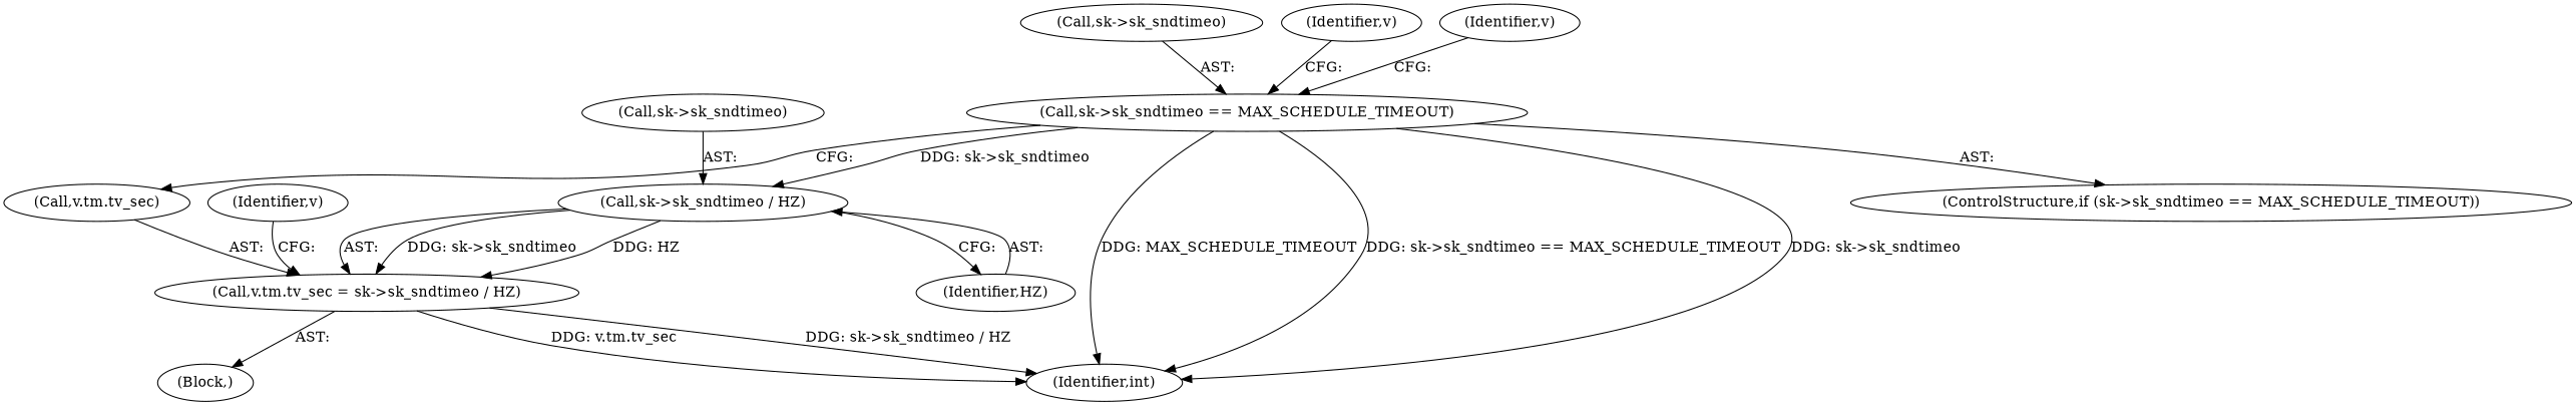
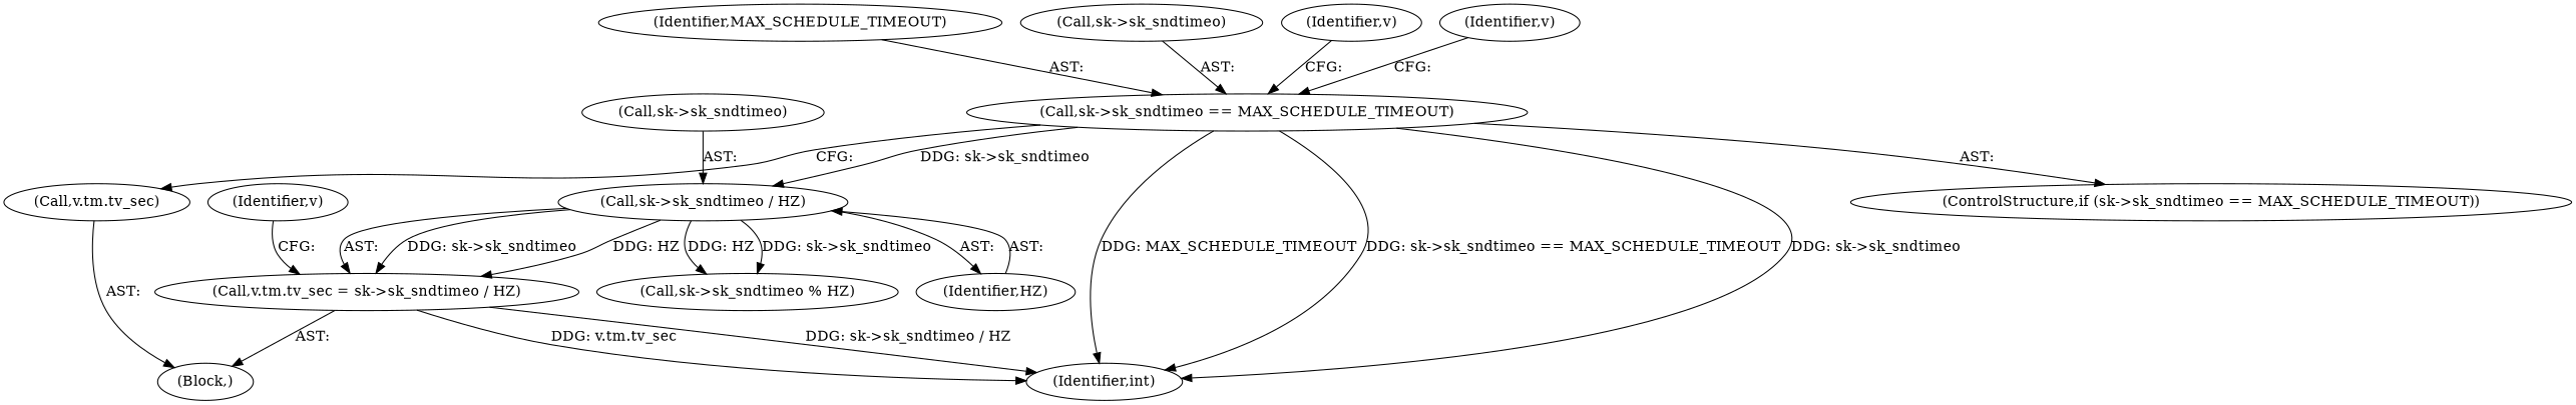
  digraph {
    n1 [label="(Call,v.tm.tv_sec = sk->sk_sndtimeo / HZ)"]
    n2 [label="(Block,)"]
    n3 [label="(Identifier,int)"]
    n4 [label="(Call,sk->sk_sndtimeo / HZ)"]
    n5 [label="(Identifier,HZ)"]
+   n6 [label="(Call,sk->sk_sndtimeo % HZ)"]
    n7 [label="(Call,sk->sk_sndtimeo == MAX_SCHEDULE_TIMEOUT)"]
    n8 [label="(ControlStructure,if (sk->sk_sndtimeo == MAX_SCHEDULE_TIMEOUT))"]
    n9 [label="(Call,v.tm.tv_sec)"]
+   n10 [label="(Identifier,MAX_SCHEDULE_TIMEOUT)"]
    n11 [label="(Call,sk->sk_sndtimeo)"]
    n12 [label="(Identifier,v)"]
    n13 [label="(Call,sk->sk_sndtimeo)"]
    n14 [label="(Identifier,v)"]
    n15 [label="(Identifier,v)"]
    n1 -> n2 [label="AST: "]
    n1 -> n3 [label="DDG: v.tm.tv_sec"]
    n1 -> n3 [label="DDG: sk->sk_sndtimeo / HZ"]
    n4 -> n1 [label="AST: "]
    n4 -> n1 [label="DDG: sk->sk_sndtimeo"]
    n4 -> n1 [label="DDG: HZ"]
-   n4 -> n5 [label="CFG: "]
+   n4 -> n5 [label="AST: "]
+   n4 -> n6 [label="DDG: sk->sk_sndtimeo"]
+   n4 -> n6 [label="DDG: HZ"]
    n5 -> n4 [label="AST: "]
    n7 -> n3 [label="DDG: sk->sk_sndtimeo == MAX_SCHEDULE_TIMEOUT"]
    n7 -> n3 [label="DDG: sk->sk_sndtimeo"]
    n7 -> n3 [label="DDG: MAX_SCHEDULE_TIMEOUT"]
    n7 -> n4 [label="DDG: sk->sk_sndtimeo"]
    n7 -> n8 [label="AST: "]
    n7 -> n9 [label="CFG: "]
-   n9 -> n1 [label="AST: "]
+   n9 -> n2 [label="AST: "]
+   n10 -> n7 [label="AST: "]
    n11 -> n7 [label="AST: "]
    n12 -> n7 [label="CFG: "]
    n13 -> n4 [label="AST: "]
    n14 -> n1 [label="CFG: "]
    n15 -> n7 [label="CFG: "]
  }
